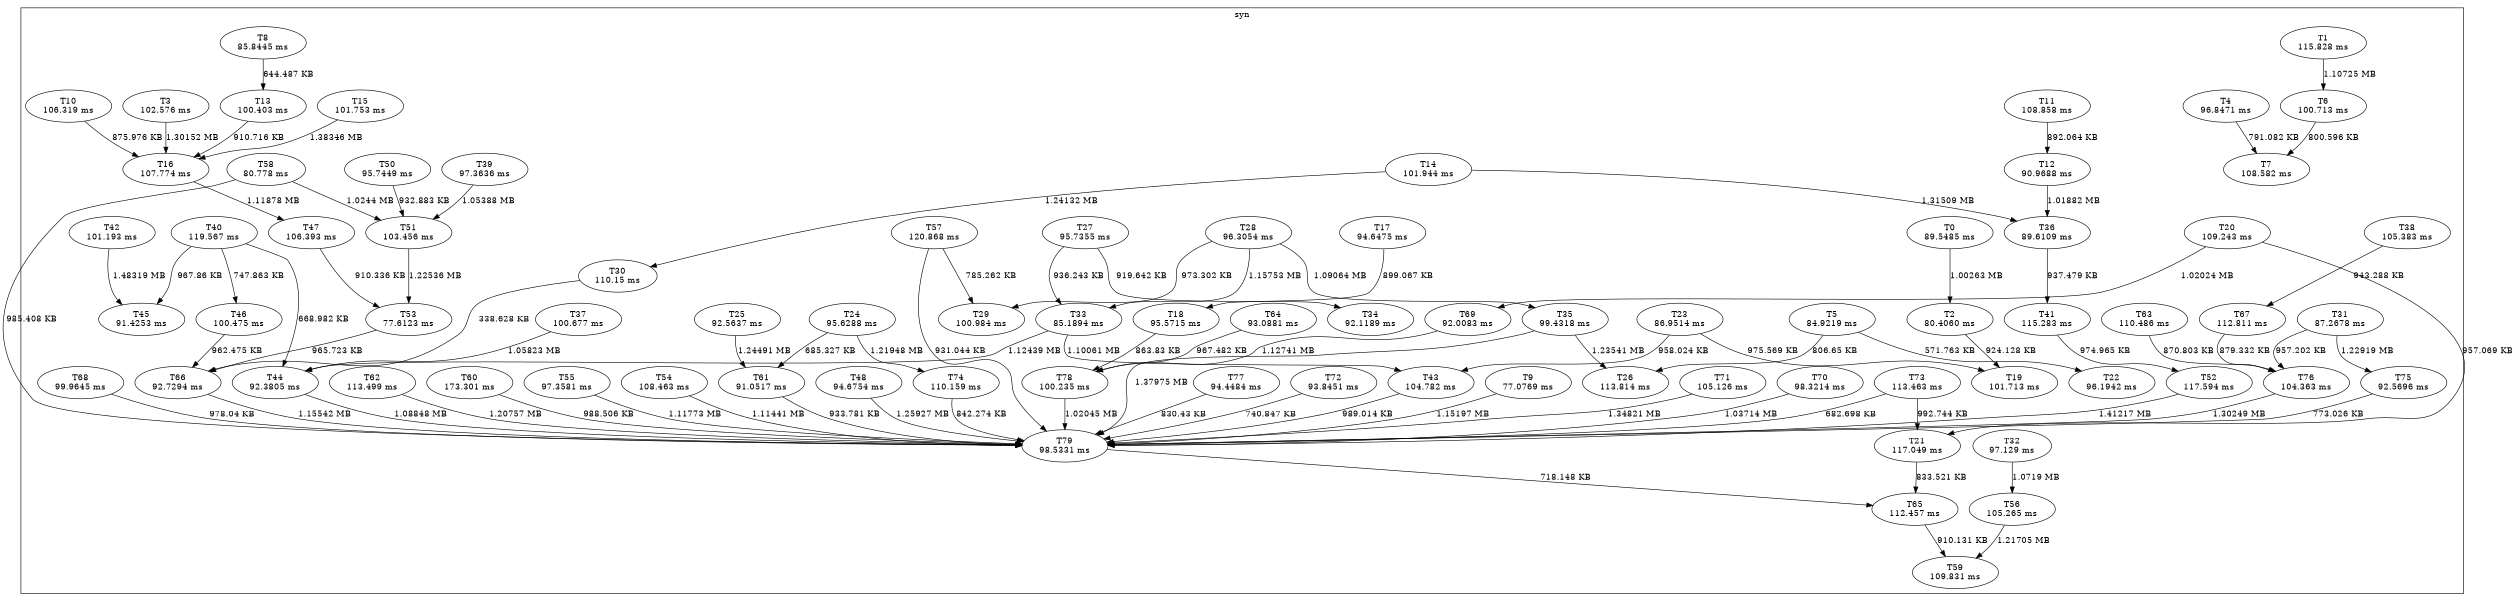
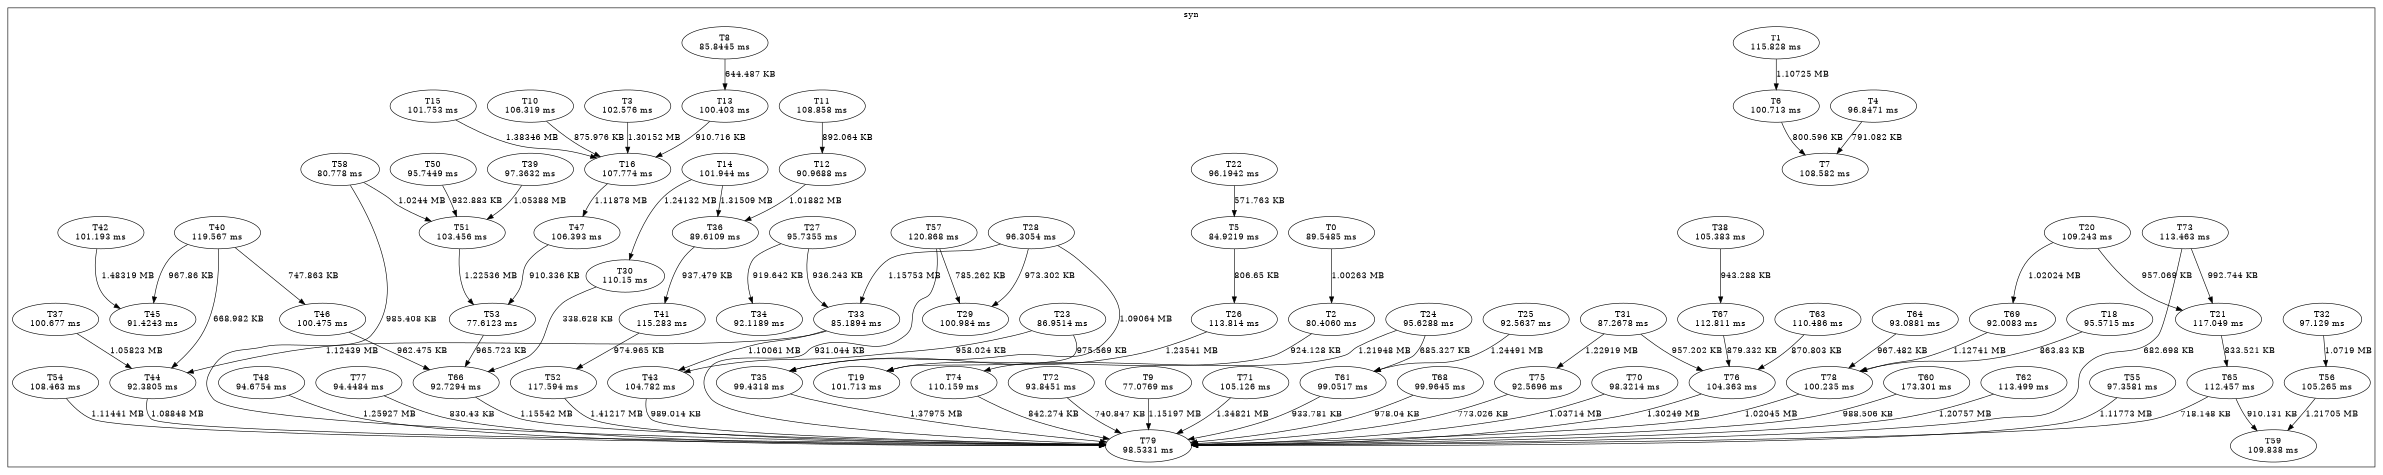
  digraph {
    rankdir=TB
    n1 [label=<T0<BR />89.5485 ms>]
    n2 [label=<T2<BR />80.4060 ms>]
    n3 [label=<T1<BR />115.828 ms>]
    n4 [label=<T6<BR />100.713 ms>]
    n5 [label=<T19<BR />101.713 ms>]
    n6 [label=<T3<BR />102.576 ms>]
    n7 [label=<T16<BR />107.774 ms>]
    n8 [label=<T4<BR />96.8471 ms>]
    n9 [label=<T7<BR />108.582 ms>]
    n10 [label=<T5<BR />84.9219 ms>]
    n11 [label=<T22<BR />96.1942 ms>]
    n12 [label=<T15<BR />101.753 ms>]
    n13 [label=<T8<BR />85.8445 ms>]
    n14 [label=<T13<BR />100.403 ms>]
    n15 [label=<T9<BR />77.0769 ms>]
    n16 [label=<T79<BR />98.5331 ms>]
    n17 [label=<T10<BR />106.319 ms>]
    n18 [label=<T11<BR />108.858 ms>]
    n19 [label=<T12<BR />90.9688 ms>]
    n20 [label=<T36<BR />89.6109 ms>]
    n21 [label=<T14<BR />101.944 ms>]
    n22 [label=<T30<BR />110.15 ms>]
    n23 [label=<T47<BR />106.393 ms>]
-   n24 [label=<T17<BR />94.6475 ms>]
    n25 [label=<T18<BR />95.5715 ms>]
    n26 [label=<T78<BR />100.235 ms>]
    n27 [label=<T23<BR />86.9514 ms>]
    n28 [label=<T20<BR />109.243 ms>]
    n29 [label=<T21<BR />117.049 ms>]
    n30 [label=<T65<BR />112.457 ms>]
    n31 [label=<T73<BR />113.463 ms>]
    n32 [label=<T26<BR />113.814 ms>]
    n33 [label=<T43<BR />104.782 ms>]
    n34 [label=<T24<BR />95.6288 ms>]
-   n35 [label=<T61<BR />91.0517 ms>]
+   n35 [label=<T61<BR />99.0517 ms>]
    n36 [label=<T74<BR />110.159 ms>]
    n37 [label=<T25<BR />92.5637 ms>]
    n38 [label=<T53<BR />77.6123 ms>]
    n39 [label=<T35<BR />99.4318 ms>]
    n40 [label=<T27<BR />95.7355 ms>]
    n41 [label=<T33<BR />85.1894 ms>]
    n42 [label=<T34<BR />92.1189 ms>]
    n43 [label=<T28<BR />96.3054 ms>]
    n44 [label=<T29<BR />100.984 ms>]
    n45 [label=<T57<BR />120.868 ms>]
    n46 [label=<T66<BR />92.7294 ms>]
    n47 [label=<T31<BR />87.2678 ms>]
    n48 [label=<T75<BR />92.5696 ms>]
    n49 [label=<T76<BR />104.363 ms>]
    n50 [label=<T32<BR />97.129 ms>]
    n51 [label=<T56<BR />105.265 ms>]
    n52 [label=<T44<BR />92.3805 ms>]
    n53 [label=<T69<BR />92.0083 ms>]
    n54 [label=<T41<BR />115.283 ms>]
    n55 [label=<T37<BR />100.677 ms>]
    n56 [label=<T38<BR />105.383 ms>]
    n57 [label=<T67<BR />112.811 ms>]
-   n58 [label=<T39<BR />97.3636 ms>]
+   n58 [label=<T39<BR />97.3632 ms>]
    n59 [label=<T51<BR />103.456 ms>]
    n60 [label=<T40<BR />119.567 ms>]
-   n61 [label=<T45<BR />91.4253 ms>]
+   n61 [label=<T45<BR />91.4243 ms>]
    n62 [label=<T46<BR />100.475 ms>]
    n63 [label=<T52<BR />117.594 ms>]
    n64 [label=<T42<BR />101.193 ms>]
    n65 [label=<T48<BR />94.6754 ms>]
    n66 [label=<T50<BR />95.7449 ms>]
    n67 [label=<T58<BR />80.778 ms>]
    n68 [label=<T54<BR />108.463 ms>]
    n69 [label=<T55<BR />97.3581 ms>]
-   n70 [label=<T59<BR />109.831 ms>]
+   n70 [label=<T59<BR />109.838 ms>]
    n71 [label=<T60<BR />173.301 ms>]
    n72 [label=<T62<BR />113.499 ms>]
    n73 [label=<T63<BR />110.486 ms>]
    n74 [label=<T64<BR />93.0881 ms>]
    n75 [label=<T68<BR />99.9645 ms>]
    n76 [label=<T70<BR />98.3214 ms>]
    n77 [label=<T71<BR />105.126 ms>]
    n78 [label=<T72<BR />93.8451 ms>]
    n79 [label=<T77<BR />94.4484 ms>]
    subgraph cluster_1 {
      label=syn
      n1
      n2
      n3
      n4
      n5
      n6
      n7
      n8
      n9
      n10
      n11
      n12
      n13
      n14
      n15
      n16
      n17
      n18
      n19
      n20
      n21
      n22
      n23
-     n24
      n25
      n26
      n27
      n28
      n29
      n30
      n31
      n32
      n33
      n34
      n35
      n36
      n37
      n38
      n39
      n40
      n41
      n42
      n43
      n44
      n45
      n46
      n47
      n48
      n49
      n50
      n51
      n52
      n53
      n54
      n55
      n56
      n57
      n58
      n59
      n60
      n61
      n62
      n63
      n64
      n65
      n66
      n67
      n68
      n69
      n70
      n71
      n72
      n73
      n74
      n75
      n76
      n77
      n78
      n79
    }
    n1 -> n2 [label=<1.00263 MB>]
    n2 -> n5 [label=<924.128 KB>]
    n3 -> n4 [label=<1.10725 MB>]
    n4 -> n9 [label=<800.596 KB>]
    n6 -> n7 [label=<1.30152 MB>]
    n7 -> n23 [label=<1.11878 MB>]
    n8 -> n9 [label=<791.082 KB>]
-   n10 -> n11 [label=<571.763 KB>]
+   n11 -> n10 [label=<571.763 KB>]
    n10 -> n32 [label=<806.65 KB>]
    n12 -> n7 [label=<1.38346 MB>]
    n13 -> n14 [label=<644.487 KB>]
    n14 -> n7 [label=<910.716 KB>]
    n15 -> n16 [label=<1.15197 MB>]
    n17 -> n7 [label=<875.976 KB>]
    n18 -> n19 [label=<892.064 KB>]
    n19 -> n20 [label=<1.01882 MB>]
    n20 -> n54 [label=<937.479 KB>]
    n21 -> n20 [label=<1.31509 MB>]
    n21 -> n22 [label=<1.24132 MB>]
    n22 -> n46 [label=<338.628 KB>]
    n23 -> n38 [label=<910.336 KB>]
-   n24 -> n25 [label=<899.067 KB>]
    n25 -> n26 [label=<863.83 KB>]
    n26 -> n16 [label=<1.02045 MB>]
    n27 -> n5 [label=<975.569 KB>]
    n27 -> n33 [label=<958.024 KB>]
    n28 -> n29 [label=<957.069 KB>]
    n28 -> n53 [label=<1.02024 MB>]
    n29 -> n30 [label=<833.521 KB>]
-   n16 -> n30 [label=<718.148 KB>]
+   n30 -> n16 [label=<718.148 KB>]
    n30 -> n70 [label=<910.131 KB>]
    n31 -> n16 [label=<682.698 KB>]
    n31 -> n29 [label=<992.744 KB>]
-   n39 -> n32 [label=<1.23541 MB>]
+   n32 -> n39 [label=<1.23541 MB>]
    n33 -> n16 [label=<989.014 KB>]
    n34 -> n35 [label=<685.327 KB>]
    n34 -> n36 [label=<1.21948 MB>]
    n35 -> n16 [label=<933.781 KB>]
    n36 -> n16 [label=<842.274 KB>]
    n37 -> n35 [label=<1.24491 MB>]
    n38 -> n46 [label=<965.723 KB>]
    n39 -> n16 [label=<1.37975 MB>]
    n40 -> n41 [label=<936.243 KB>]
    n40 -> n42 [label=<919.642 KB>]
    n41 -> n33 [label=<1.10061 MB>]
    n41 -> n52 [label=<1.12439 MB>]
    n43 -> n39 [label=<1.09064 MB>]
    n43 -> n41 [label=<1.15753 MB>]
    n43 -> n44 [label=<973.302 KB>]
    n45 -> n16 [label=<931.044 KB>]
    n45 -> n44 [label=<785.262 KB>]
    n46 -> n16 [label=<1.15542 MB>]
    n47 -> n48 [label=<1.22919 MB>]
    n47 -> n49 [label=<957.202 KB>]
    n48 -> n16 [label=<773.026 KB>]
    n49 -> n16 [label=<1.30249 MB>]
    n50 -> n51 [label=<1.0719 MB>]
    n51 -> n70 [label=<1.21705 MB>]
    n52 -> n16 [label=<1.08848 MB>]
    n53 -> n26 [label=<1.12741 MB>]
    n54 -> n63 [label=<974.965 KB>]
    n55 -> n52 [label=<1.05823 MB>]
    n56 -> n57 [label=<943.288 KB>]
    n57 -> n49 [label=<879.332 KB>]
    n58 -> n59 [label=<1.05388 MB>]
    n59 -> n38 [label=<1.22536 MB>]
    n60 -> n52 [label=<668.982 KB>]
    n60 -> n61 [label=<967.86 KB>]
    n60 -> n62 [label=<747.863 KB>]
    n62 -> n46 [label=<962.475 KB>]
    n63 -> n16 [label=<1.41217 MB>]
    n64 -> n61 [label=<1.48319 MB>]
    n65 -> n16 [label=<1.25927 MB>]
    n66 -> n59 [label=<932.883 KB>]
    n67 -> n16 [label=<985.408 KB>]
    n67 -> n59 [label=<1.0244 MB>]
    n68 -> n16 [label=<1.11441 MB>]
    n69 -> n16 [label=<1.11773 MB>]
    n71 -> n16 [label=<988.506 KB>]
    n72 -> n16 [label=<1.20757 MB>]
    n73 -> n49 [label=<870.803 KB>]
    n74 -> n26 [label=<967.482 KB>]
    n75 -> n16 [label=<978.04 KB>]
    n76 -> n16 [label=<1.03714 MB>]
    n77 -> n16 [label=<1.34821 MB>]
    n78 -> n16 [label=<740.847 KB>]
    n79 -> n16 [label=<830.43 KB>]
  }
